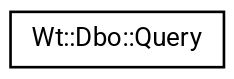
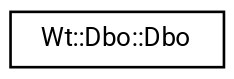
  digraph {
    rankdir=LR
    fontname=Roboto
-   n1 [color=black fillcolor=white fontname=Roboto fontsize=10 height=0.2 label="Wt::Dbo::Query" shape=record style=filled width=0.4]
+   n1 [color=black fillcolor=white fontname=Roboto fontsize=10 height=0.2 label="Wt::Dbo::Dbo" shape=record style=filled width=0.4]
  }
